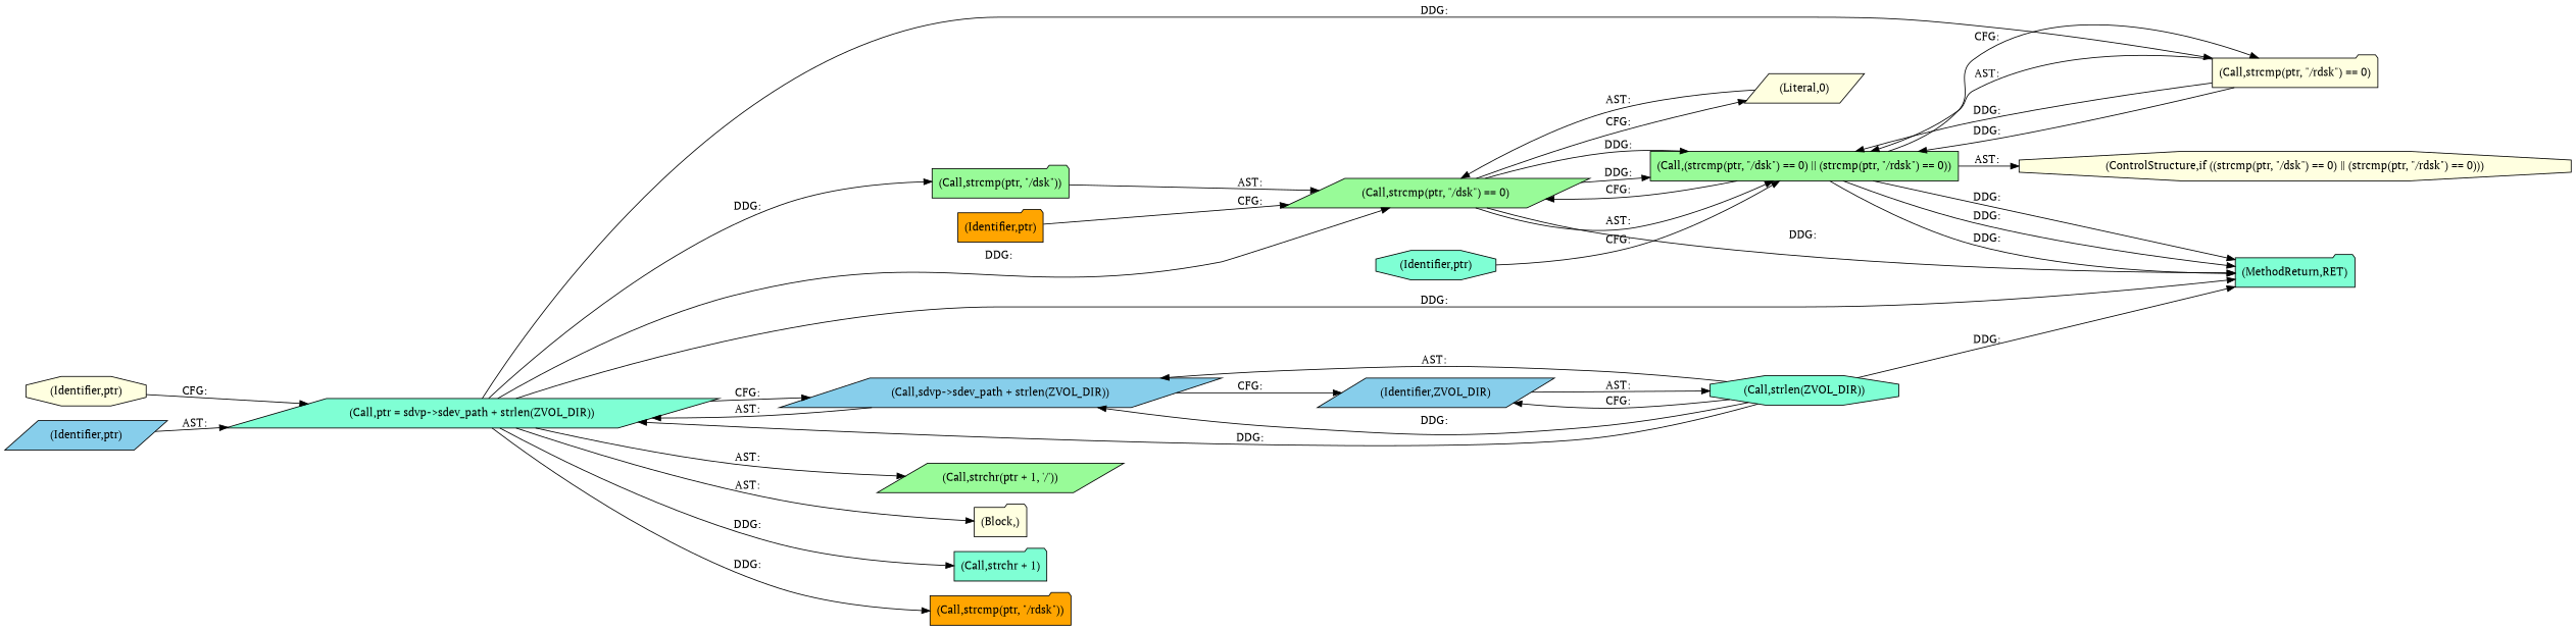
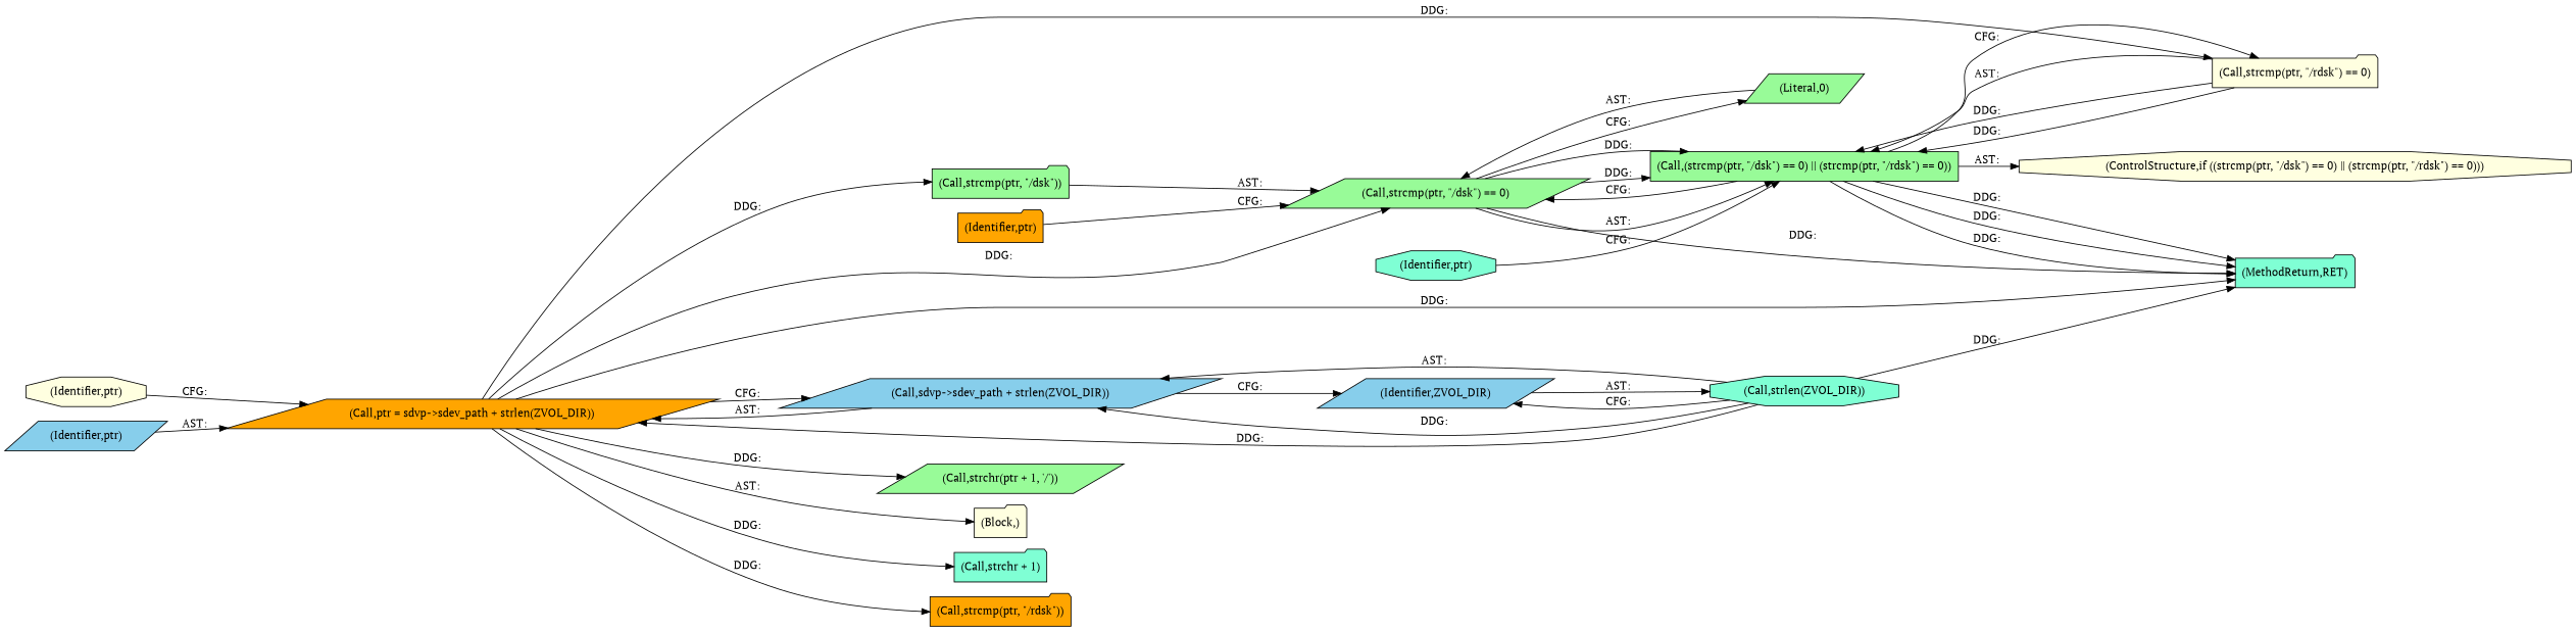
  digraph {
    fontname="PT Serif"
    rankdir=LR
    node [fillcolor=aquamarine fontname="PT Serif" shape=parallelogram style=filled]
    edge [fontname="PT Serif"]
    n1 [fillcolor=palegreen label="(Call,strcmp(ptr, \"/dsk\") == 0)"]
    n2 [fillcolor=palegreen label="(Call,(strcmp(ptr, \"/dsk\") == 0) || (strcmp(ptr, \"/rdsk\") == 0))" shape=box]
    n3 [label="(MethodReturn,RET)" shape=folder]
-   n4 [fillcolor=lightyellow label="(Literal,0)"]
+   n4 [fillcolor=palegreen label="(Literal,0)"]
    n5 [fillcolor=lightyellow label="(Call,strcmp(ptr, \"/rdsk\") == 0)" shape=folder]
    n6 [fillcolor=lightyellow label="(ControlStructure,if ((strcmp(ptr, \"/dsk\") == 0) || (strcmp(ptr, \"/rdsk\") == 0)))" shape=octagon]
-   n7 [label="(Call,ptr = sdvp->sdev_path + strlen(ZVOL_DIR))"]
+   n7 [fillcolor=orange label="(Call,ptr = sdvp->sdev_path + strlen(ZVOL_DIR))"]
    n8 [fillcolor=palegreen label="(Call,strcmp(ptr, \"/dsk\"))" shape=folder]
    n9 [fillcolor=skyblue label="(Call,sdvp->sdev_path + strlen(ZVOL_DIR))"]
    n10 [fillcolor=palegreen label="(Call,strchr(ptr + 1, '/'))"]
    n11 [fillcolor=lightyellow label="(Block,)" shape=folder]
    n12 [label="(Call,strchr + 1)" shape=folder]
    n13 [fillcolor=orange label="(Call,strcmp(ptr, \"/rdsk\"))" shape=folder]
    n14 [fillcolor=skyblue label="(Identifier,ZVOL_DIR)"]
    n15 [label="(Call,strlen(ZVOL_DIR))" shape=octagon]
    n16 [fillcolor=orange label="(Identifier,ptr)" shape=folder]
    n17 [label="(Identifier,ptr)" shape=octagon]
    n18 [fillcolor=lightyellow label="(Identifier,ptr)" shape=octagon]
    n19 [fillcolor=skyblue label="(Identifier,ptr)"]
    n1 -> n2 [label="AST: "]
    n1 -> n2 [label="DDG: "]
    n1 -> n2 [label="DDG: "]
    n1 -> n3 [label="DDG: "]
    n1 -> n4 [label="CFG: "]
    n2 -> n1 [label="CFG: "]
    n2 -> n3 [label="DDG: "]
    n2 -> n3 [label="DDG: "]
    n2 -> n3 [label="DDG: "]
    n2 -> n5 [label="CFG: "]
    n2 -> n6 [label="AST: "]
    n4 -> n1 [label="AST: "]
    n5 -> n2 [label="AST: "]
    n5 -> n2 [label="DDG: "]
    n5 -> n2 [label="DDG: "]
    n7 -> n1 [label="DDG: "]
    n7 -> n3 [label="DDG: "]
    n7 -> n5 [label="DDG: "]
    n7 -> n8 [label="DDG: "]
    n7 -> n9 [label="CFG: "]
-   n7 -> n10 [label="AST: "]
+   n7 -> n10 [label="DDG: "]
    n7 -> n11 [label="AST: "]
    n7 -> n12 [label="DDG: "]
    n7 -> n13 [label="DDG: "]
    n8 -> n1 [label="AST: "]
    n9 -> n7 [label="AST: "]
    n9 -> n14 [label="CFG: "]
    n14 -> n15 [label="AST: "]
    n15 -> n3 [label="DDG: "]
    n15 -> n7 [label="DDG: "]
    n15 -> n9 [label="AST: "]
    n15 -> n9 [label="DDG: "]
    n15 -> n14 [label="CFG: "]
    n16 -> n1 [label="CFG: "]
    n17 -> n2 [label="CFG: "]
    n18 -> n7 [label="CFG: "]
    n19 -> n7 [label="AST: "]
  }
